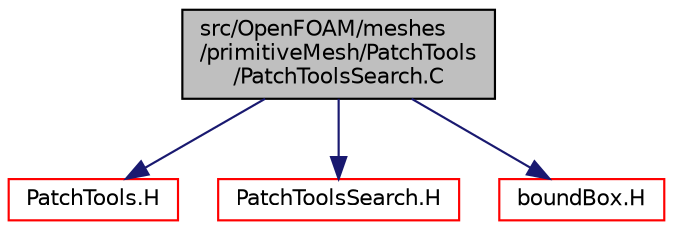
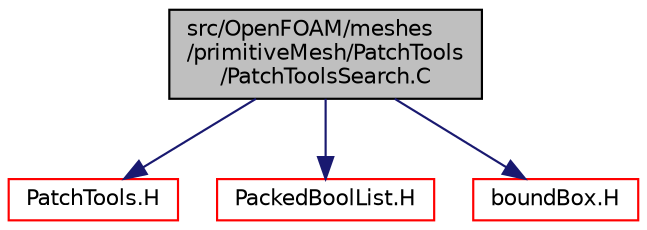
  digraph {
    node [color=red fontname=Helvetica fontsize=10 shape=record]
    edge [color=midnightblue fontname=Helvetica fontsize=10 labelfontname=Helvetica labelfontsize=10 style=solid]
    n1 [color=black fillcolor=grey75 fontcolor=black height=0.2 label="src/OpenFOAM/meshes\l/primitiveMesh/PatchTools\l/PatchToolsSearch.C" style=filled width=0.4]
    n2 [height=0.2 label="PatchTools.H" width=0.4]
-   n3 [height=0.2 label="PatchToolsSearch.H" width=0.4]
+   n3 [height=0.2 label="PackedBoolList.H" width=0.4]
    n4 [height=0.2 label="boundBox.H" width=0.4]
    n1 -> n2
    n1 -> n3
    n1 -> n4
  }
